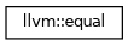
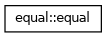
  digraph {
    rankdir=LR
-   n1 [color=black fillcolor=white fontname=Helvetica fontsize=10 height=0.2 label="llvm::equal" shape=record style=filled width=0.4]
+   n1 [color=black fillcolor=white fontname=Helvetica fontsize=10 height=0.2 label="equal::equal" shape=record style=filled width=0.4]
  }
